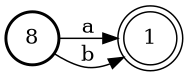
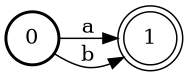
  digraph {
    nodesep=0.25
    rankdir=LR
    ranksep=0.4
    node [fontsize=14]
    edge [fontsize=14]
-   n1 [label=8 shape=circle style=bold]
+   n1 [label=0 shape=circle style=bold]
    n2 [label=1 shape=doublecircle style=solid]
    n1 -> n2 [label=a]
    n1 -> n2 [label=b]
  }
